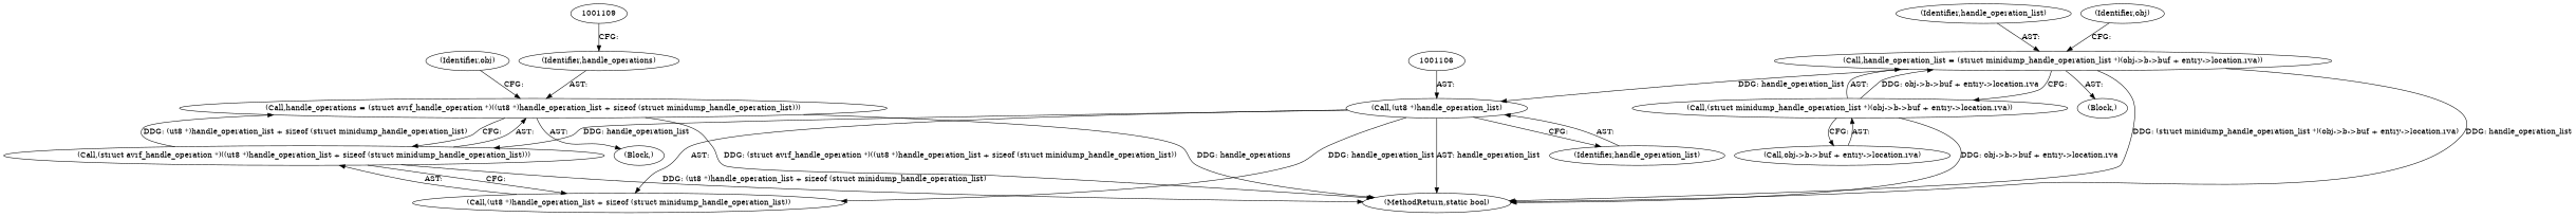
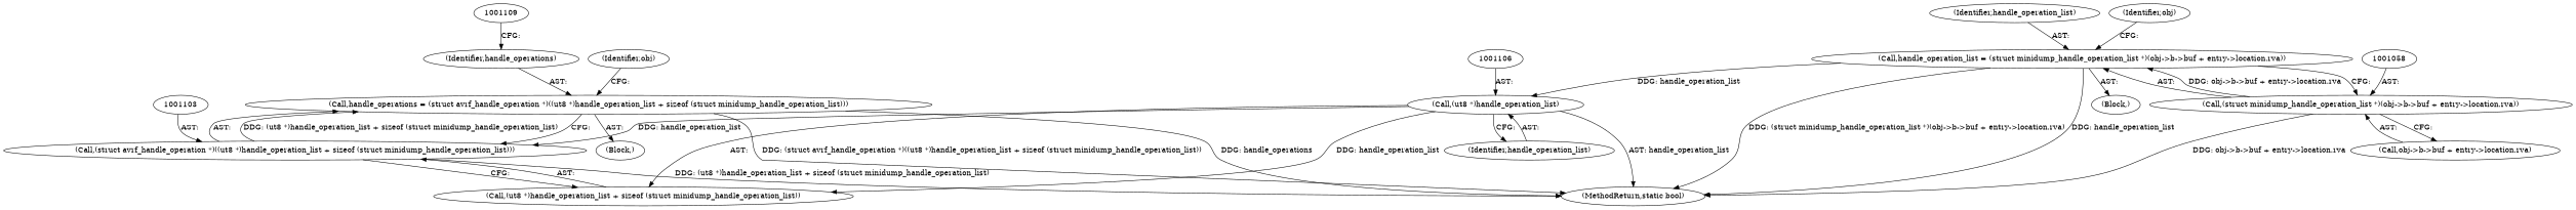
  digraph {
    n1 [label="(Call,handle_operations = (struct avrf_handle_operation *)((ut8 *)handle_operation_list + sizeof (struct minidump_handle_operation_list)))"]
    n2 [label="(Call,(struct avrf_handle_operation *)((ut8 *)handle_operation_list + sizeof (struct minidump_handle_operation_list)))"]
    n3 [label="(MethodReturn,static bool)"]
    n4 [label="(Block,)"]
    n5 [label="(Call,(ut8 *)handle_operation_list + sizeof (struct minidump_handle_operation_list))"]
    n6 [label="(Call,(ut8 *)handle_operation_list)"]
    n7 [label="(Identifier,handle_operation_list)"]
    n8 [label="(Call,handle_operation_list = (struct minidump_handle_operation_list *)(obj->b->buf + entry->location.rva))"]
    n9 [label="(Call,(struct minidump_handle_operation_list *)(obj->b->buf + entry->location.rva))"]
    n10 [label="(Block,)"]
    n11 [label="(Call,obj->b->buf + entry->location.rva)"]
    n12 [label="(Identifier,obj)"]
    n13 [label="(Identifier,handle_operations)"]
    n14 [label="(Identifier,obj)"]
    n15 [label="(Identifier,handle_operation_list)"]
+   1001103
    1001106
    1001109
+   1001058
    n1 -> n2 [label="CFG: "]
    n1 -> n3 [label="DDG: handle_operations"]
    n1 -> n3 [label="DDG: (struct avrf_handle_operation *)((ut8 *)handle_operation_list + sizeof (struct minidump_handle_operation_list))"]
    n1 -> n4 [label="AST: "]
    n2 -> n1 [label="AST: "]
    n2 -> n1 [label="DDG: (ut8 *)handle_operation_list + sizeof (struct minidump_handle_operation_list)"]
    n2 -> n3 [label="DDG: (ut8 *)handle_operation_list + sizeof (struct minidump_handle_operation_list)"]
    n2 -> n5 [label="CFG: "]
    n5 -> n2 [label="AST: "]
    n6 -> n2 [label="DDG: handle_operation_list"]
    n6 -> n3 [label="AST: handle_operation_list"]
    n6 -> n5 [label="AST: "]
    n6 -> n5 [label="DDG: handle_operation_list"]
    n6 -> n7 [label="CFG: "]
    n7 -> n6 [label="AST: "]
    n8 -> n3 [label="DDG: (struct minidump_handle_operation_list *)(obj->b->buf + entry->location.rva)"]
    n8 -> n3 [label="DDG: handle_operation_list"]
    n8 -> n6 [label="DDG: handle_operation_list"]
    n8 -> n9 [label="CFG: "]
    n8 -> n10 [label="AST: "]
    n9 -> n3 [label="DDG: obj->b->buf + entry->location.rva"]
    n9 -> n8 [label="AST: "]
    n9 -> n8 [label="DDG: obj->b->buf + entry->location.rva"]
    n9 -> n11 [label="CFG: "]
    n11 -> n9 [label="AST: "]
    n12 -> n1 [label="CFG: "]
    n13 -> n1 [label="AST: "]
    n14 -> n8 [label="CFG: "]
    n15 -> n8 [label="AST: "]
+   1001103 -> n2 [label="AST: "]
    1001106 -> n6 [label="AST: "]
    1001109 -> n13 [label="CFG: "]
+   1001058 -> n9 [label="AST: "]
  }
